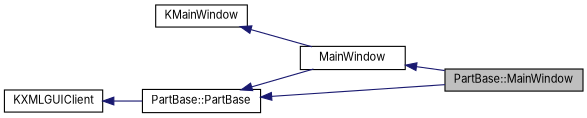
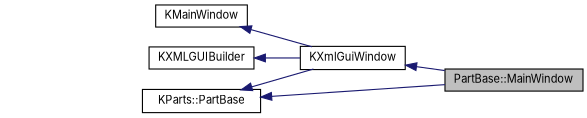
  digraph {
    fontname=Inter
    rankdir=LR
    node [color=black fillcolor=white fontname=Inter fontsize=10 shape=record style=filled]
    edge [color=midnightblue dir=back fontname=Inter fontsize=10 labelfontname=Helvetica labelfontsize=10 style=solid]
    n1 [fillcolor=grey75 fontcolor=black height=0.2 label="PartBase::MainWindow" width=0.4]
-   n2 [height=0.2 label=MainWindow width=0.4]
+   n2 [height=0.2 label=KXmlGuiWindow width=0.4]
    n3 [height=0.2 label=KMainWindow width=0.4]
-   n5 [height=0.2 label=KXMLGUIClient width=0.4]
-   n6 [height=0.2 label="PartBase::PartBase" width=0.4]
+   n4 [height=0.2 label=KXMLGUIBuilder width=0.4]
+   n6 [height=0.2 label="KParts::PartBase" width=0.4]
    n2 -> n1
    n3 -> n2
-   n5 -> n6
+   n4 -> n2
    n6 -> n1
    n6 -> n2
  }
